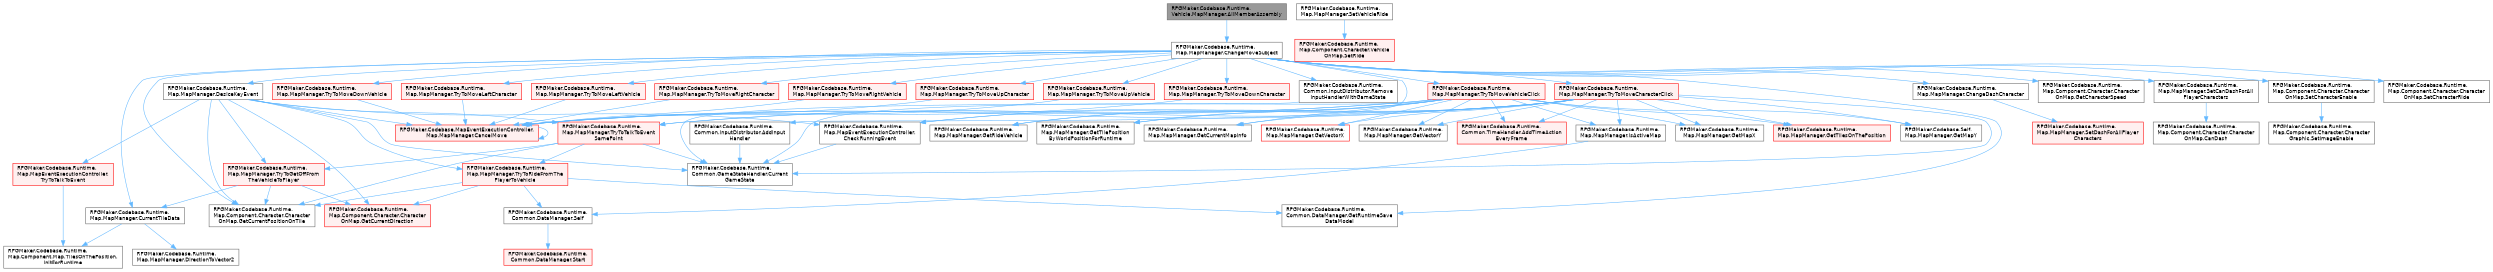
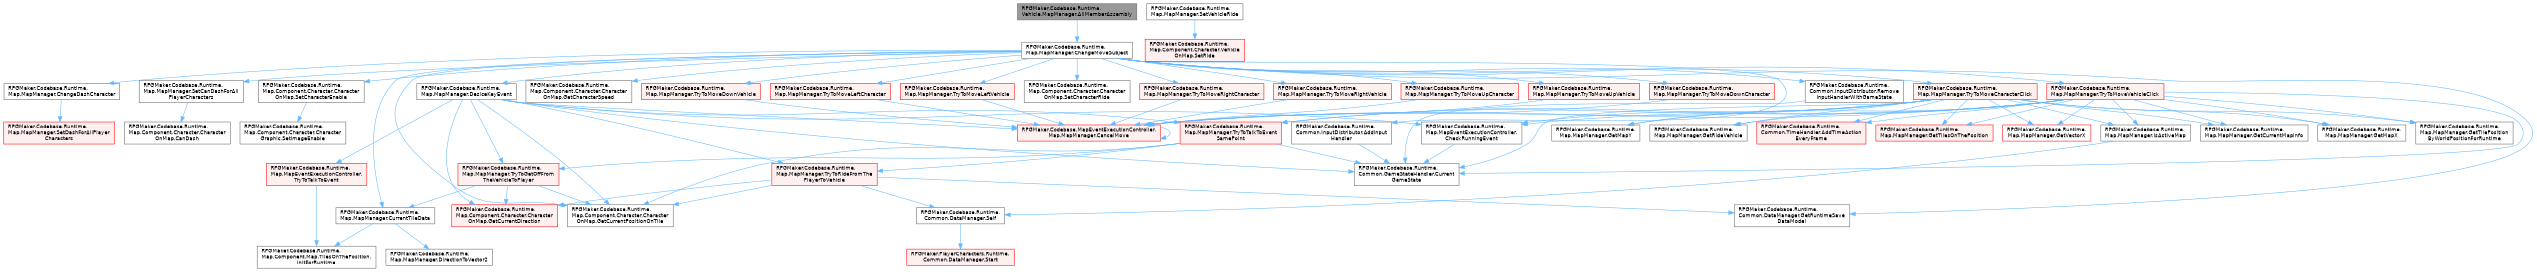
  digraph {
    rankdir=TB
    node [color=grey40 fillcolor=white fontname=Helvetica fontsize=10 shape=box style=filled]
    edge [color=steelblue1 fontname=Helvetica fontsize=10 labelfontname=Helvetica labelfontsize=10 style=solid]
    n1 [color=gray40 fillcolor=grey60 fontcolor=black height=0.2 label="RPGMaker.Codebase.Runtime.\lVehicle.MapManager.AllMemberAssembly" width=0.4]
    n2 [height=0.2 label="RPGMaker.Codebase.Runtime.\lMap.MapManager.ChangeMoveSubject" width=0.4]
    n3 [height=0.2 label="RPGMaker.Codebase.Runtime.\lCommon.InputDistributor.AddInput\lHandler" width=0.4]
    n4 [height=0.2 label="RPGMaker.Codebase.Runtime.\lMap.MapManager.ChangeDashCharacter" width=0.4]
    n5 [height=0.2 label="RPGMaker.Codebase.Runtime.\lMap.MapManager.CurrentTileData" width=0.4]
    n6 [height=0.2 label="RPGMaker.Codebase.Runtime.\lMap.MapManager.DesiceKeyEvent" width=0.4]
    n7 [height=0.2 label="RPGMaker.Codebase.Runtime.\lMap.Component.Character.Character\lOnMap.GetCurrentPositionOnTile" width=0.4]
    n8 [height=0.2 label="RPGMaker.Codebase.Runtime.\lCommon.DataManager.GetRuntimeSave\lDataModel" width=0.4]
    n9 [height=0.2 label="RPGMaker.Codebase.Runtime.\lMap.Component.Character.Character\lOnMap.GetCharacterSpeed" width=0.4]
    n10 [height=0.2 label="RPGMaker.Codebase.Runtime.\lCommon.InputDistributor.Remove\lInputHandlerWithGameState" width=0.4]
    n11 [height=0.2 label="RPGMaker.Codebase.Runtime.\lMap.MapManager.SetCanDashForAll\lPlayerCharacters" width=0.4]
    n12 [height=0.2 label="RPGMaker.Codebase.Runtime.\lMap.Component.Character.Character\lOnMap.SetCharacterEnable" width=0.4]
    n13 [height=0.2 label="RPGMaker.Codebase.Runtime.\lMap.Component.Character.Character\lOnMap.SetCharacterRide" width=0.4]
    n14 [color=red fillcolor="#FFF0F0" height=0.2 label="RPGMaker.Codebase.Runtime.\lMap.MapManager.TryToMoveCharacterClick" width=0.4]
    n15 [color=red fillcolor="#FFF0F0" height=0.2 label="RPGMaker.Codebase.Runtime.\lMap.MapManager.TryToMoveDownCharacter" width=0.4]
    n16 [color=red fillcolor="#FFF0F0" height=0.2 label="RPGMaker.Codebase.Runtime.\lMap.MapManager.TryToMoveDownVehicle" width=0.4]
    n17 [color=red fillcolor="#FFF0F0" height=0.2 label="RPGMaker.Codebase.Runtime.\lMap.MapManager.TryToMoveLeftCharacter" width=0.4]
    n18 [color=red fillcolor="#FFF0F0" height=0.2 label="RPGMaker.Codebase.Runtime.\lMap.MapManager.TryToMoveLeftVehicle" width=0.4]
    n19 [color=red fillcolor="#FFF0F0" height=0.2 label="RPGMaker.Codebase.Runtime.\lMap.MapManager.TryToMoveRightCharacter" width=0.4]
    n20 [color=red fillcolor="#FFF0F0" height=0.2 label="RPGMaker.Codebase.Runtime.\lMap.MapManager.TryToMoveRightVehicle" width=0.4]
    n21 [color=red fillcolor="#FFF0F0" height=0.2 label="RPGMaker.Codebase.Runtime.\lMap.MapManager.TryToMoveUpCharacter" width=0.4]
    n22 [color=red fillcolor="#FFF0F0" height=0.2 label="RPGMaker.Codebase.Runtime.\lMap.MapManager.TryToMoveUpVehicle" width=0.4]
    n23 [color=red fillcolor="#FFF0F0" height=0.2 label="RPGMaker.Codebase.Runtime.\lMap.MapManager.TryToMoveVehicleClick" width=0.4]
    n24 [height=0.2 label="RPGMaker.Codebase.Runtime.\lCommon.GameStateHandler.Current\lGameState" width=0.4]
    n25 [color=red fillcolor="#FFF0F0" height=0.2 label="RPGMaker.Codebase.Runtime.\lMap.MapManager.SetDashForAllPlayer\lCharacters" width=0.4]
    n26 [height=0.2 label="RPGMaker.Codebase.Runtime.\lMap.Component.Map.TilesOnThePosition.\lInitForRuntime" width=0.4]
    n27 [height=0.2 label="RPGMaker.Codebase.Runtime.\lMap.MapManager.DirectionToVector2" width=0.4]
    n28 [color=red fillcolor="#FFF0F0" height=0.2 label="RPGMaker.Codebase.MapEventExecutionController.\lMap.MapManager.CancelMove" width=0.4]
    n29 [height=0.2 label="RPGMaker.Codebase.Runtime.\lMap.MapEventExecutionController.\lCheckRunningEvent" width=0.4]
    n30 [color=red fillcolor="#FFF0F0" height=0.2 label="RPGMaker.Codebase.Runtime.\lMap.Component.Character.Character\lOnMap.GetCurrentDirection" width=0.4]
    n31 [color=red fillcolor="#FFF0F0" height=0.2 label="RPGMaker.Codebase.Runtime.\lMap.MapManager.TryToGetOffFrom\lTheVehicleToPlayer" width=0.4]
    n32 [color=red fillcolor="#FFF0F0" height=0.2 label="RPGMaker.Codebase.Runtime.\lMap.MapManager.TryToRideFromThe\lPlayerToVehicle" width=0.4]
    n33 [color=red fillcolor="#FFF0F0" height=0.2 label="RPGMaker.Codebase.Runtime.\lMap.MapEventExecutionController.\lTryToTalkToEvent" width=0.4]
    n34 [color=red fillcolor="#FFF0F0" height=0.2 label="RPGMaker.Codebase.Runtime.\lMap.MapManager.TryToTalkToEvent\lSamePoint" width=0.4]
    n35 [height=0.2 label="RPGMaker.Codebase.Runtime.\lCommon.DataManager.Self" width=0.4]
-   n36 [color=red fillcolor="#FFF0F0" height=0.2 label="RPGMaker.Codebase.Runtime.\lCommon.DataManager.Start" width=0.4]
+   n36 [color=red fillcolor="#FFF0F0" height=0.2 label="RPGMaker.PlayerCharacters.Runtime.\lCommon.DataManager.Start" width=0.4]
    n37 [height=0.2 label="RPGMaker.Codebase.Runtime.\lMap.Component.Character.Character\lOnMap.CanDash" width=0.4]
    n38 [height=0.2 label="RPGMaker.Codebase.Runtime.\lMap.Component.Character.Character\lGraphic.SetImageEnable" width=0.4]
    n39 [height=0.2 label="RPGMaker.Codebase.Runtime.\lMap.MapManager.SetVehicleRide" width=0.4]
    n40 [color=red fillcolor="#FFF0F0" height=0.2 label="RPGMaker.Codebase.Runtime.\lMap.Component.Character.Vehicle\lOnMap.SetRide" width=0.4]
    n41 [color=red fillcolor="#FFF0F0" height=0.2 label="RPGMaker.Codebase.Runtime.\lCommon.TimeHandler.AddTimeAction\lEveryFrame" width=0.4]
    n42 [height=0.2 label="RPGMaker.Codebase.Runtime.\lMap.MapManager.GetCurrentMapInfo" width=0.4]
    n43 [height=0.2 label="RPGMaker.Codebase.Runtime.\lMap.MapManager.GetMapX" width=0.4]
-   n44 [height=0.2 label="RPGMaker.Codebase.Self.\lMap.MapManager.GetMapY" width=0.4]
+   n44 [height=0.2 label="RPGMaker.Codebase.Runtime.\lMap.MapManager.GetMapY" width=0.4]
    n45 [height=0.2 label="RPGMaker.Codebase.Runtime.\lMap.MapManager.GetRideVehicle" width=0.4]
    n46 [height=0.2 label="RPGMaker.Codebase.Runtime.\lMap.MapManager.GetTilePosition\lByWorldPositionForRuntime" width=0.4]
    n47 [color=red fillcolor="#FFF0F0" height=0.2 label="RPGMaker.Codebase.Runtime.\lMap.MapManager.GetTilesOnThePosition" width=0.4]
    n48 [color=red height=0.2 label="RPGMaker.Codebase.Runtime.\lMap.MapManager.GetVectorX" width=0.4]
-   n49 [height=0.2 label="RPGMaker.Codebase.Runtime.\lMap.MapManager.GetVectorY" width=0.4]
    n50 [height=0.2 label="RPGMaker.Codebase.Runtime.\lMap.MapManager.IsActiveMap" width=0.4]
    n1 -> n2
    n2 -> n3
    n2 -> n4
    n2 -> n5
    n2 -> n6
    n2 -> n7
    n2 -> n8
    n2 -> n9
    n2 -> n10
    n2 -> n11
    n2 -> n12
    n2 -> n13
    n2 -> n14
    n2 -> n15
    n2 -> n16
    n2 -> n17
    n2 -> n18
    n2 -> n19
    n2 -> n20
    n2 -> n21
    n2 -> n22
    n2 -> n23
    n3 -> n24
    n4 -> n25
    n5 -> n26
    n5 -> n27
    n6 -> n7
    n6 -> n24
    n6 -> n28
    n6 -> n29
    n6 -> n30
    n6 -> n31
    n6 -> n32
    n6 -> n33
    n6 -> n34
    n10 -> n24
    n11 -> n37
    n12 -> n38
    n14 -> n24
    n14 -> n28
    n14 -> n29
    n14 -> n34
    n14 -> n41
    n14 -> n42
    n14 -> n43
    n14 -> n44
    n14 -> n45
    n14 -> n46
    n14 -> n47
    n14 -> n48
-   n14 -> n49
    n14 -> n50
    n15 -> n28
    n16 -> n28
    n17 -> n28
    n18 -> n28
    n19 -> n28
    n20 -> n28
    n21 -> n28
    n22 -> n28
    n23 -> n24
    n23 -> n28
    n23 -> n29
    n23 -> n34
    n23 -> n41
    n23 -> n42
    n23 -> n43
    n23 -> n44
    n23 -> n45
    n23 -> n46
    n23 -> n47
    n23 -> n48
-   n23 -> n49
    n23 -> n50
    n28 -> n28
    n29 -> n24
    n31 -> n5
    n31 -> n7
    n31 -> n30
    n32 -> n7
    n32 -> n8
    n32 -> n30
    n32 -> n35
    n33 -> n26
    n34 -> n7
    n34 -> n24
    n34 -> n31
    n34 -> n32
    n35 -> n36
    n39 -> n40
    n50 -> n35
  }
